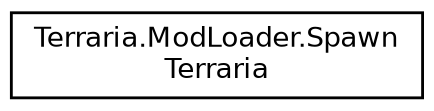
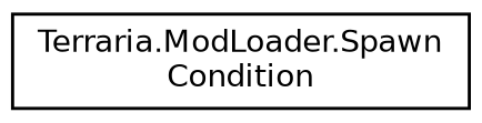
  digraph {
    rankdir=LR
-   n1 [color=black fillcolor=white fontname=Helvetica fontsize=10 height=0.2 label="Terraria.ModLoader.Spawn\lTerraria" shape=record style=filled width=0.4]
+   n1 [color=black fillcolor=white fontname=Helvetica fontsize=10 height=0.2 label="Terraria.ModLoader.Spawn\lCondition" shape=record style=filled width=0.4]
  }
